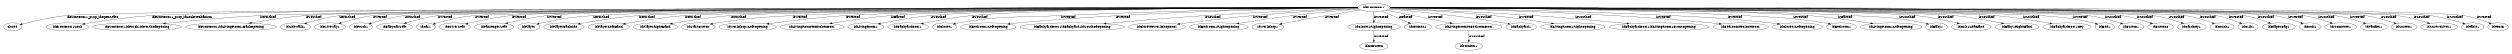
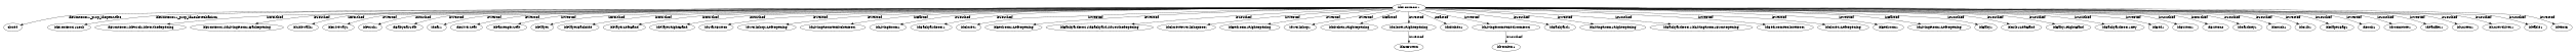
  strict digraph {
    node [node_type=entity_node]
    edge [edge_type=relationship]
    closed [node_type=property_node]
    idFrontDoor1
    idFrontDoor1Lock [node_type=property_node]
    idFrontDoor1idPorch1idNorthOfOpening
    idFrontDoor1idLivingRoom1BackOpening
    idSidewalk1
    idDriveway1
    idPorch1
    idBabyCarSeat
    idCar1
    idDriverSeat
    idPassengerSeat
    idPlayer
    idPlayerBackside
    idPlayerLeftHand
    idPlayerRightHand
    idStartButton
    idWorkshop1LeftOpening
    idLivingRoomToKitchenDoor
    idLivingRoom1
    idBackyardDoor1
    idCloset1
    idBedroom1LeftOpening
    idBackyardDoor1idBackyard1idSouthOfOpening
    idClosetToWorkshopDoor
    idBedroom1RightOpening
    idWorkshop1
+   idKitchen1RightOpening
    idCloset1RightOpening
    idKitchen1
    idLivingRoomToBedroomDoor
    idBackyard1
    idLivingRoom1RightOpening
    idBackyardDoor1idLivingRoom1FrontOpening
    idBedroomToClosetDoor
    idCloset1LeftOpening
    idBedroom1
    idLivingRoom1LeftOpening
    idBaby1
    n40 [label=idCrib1LeftHand]
    idBaby1RightHand
    idBackyardDoor1Key
    idBed1
    idButton1
    idButton2
    idCardKey1
    idCouch1
    idCrib1
    idDiaperBag1
    idDock1
    idMomNote1
    idPacifier1
    idScreen1
    idScrewdriver1
    idTable1
    n56 [label=idTent5]
    idGoButton
    idMonitor1
    idFrontDoor1 -> closed [edge_type=property label=idFrontDoor1_prop_idOpenState]
    idFrontDoor1 -> idFrontDoor1Lock [edge_type=property label=idFrontDoor1_prop_idLockMechanism]
    idFrontDoor1 -> idFrontDoor1idPorch1idNorthOfOpening [label=isNorthOf]
    idFrontDoor1 -> idFrontDoor1idLivingRoom1BackOpening [label=isSouthOf]
    idFrontDoor1 -> idSidewalk1 [label=isNorthOf]
    idFrontDoor1 -> idDriveway1 [label=isWestOf]
    idFrontDoor1 -> idPorch1 [label=isNorthOf]
    idFrontDoor1 -> idBabyCarSeat [label=isWestOf]
    idFrontDoor1 -> idCar1 [label=isWestOf]
    idFrontDoor1 -> idDriverSeat [label=isWestOf]
    idFrontDoor1 -> idPassengerSeat [label=isWestOf]
    idFrontDoor1 -> idPlayer [label=isNorthOf]
    idFrontDoor1 -> idPlayerBackside [label=isNorthOf]
    idFrontDoor1 -> idPlayerLeftHand [label=isNorthOf]
    idFrontDoor1 -> idPlayerRightHand [label=isNorthOf]
    idFrontDoor1 -> idStartButton [label=isWestOf]
    idFrontDoor1 -> idWorkshop1LeftOpening [label=isWestOf]
    idFrontDoor1 -> idLivingRoomToKitchenDoor [label=isEastOf]
    idFrontDoor1 -> idLivingRoom1 [label=isSouthOf]
    idFrontDoor1 -> idBackyardDoor1 [label=isSouthOf]
    idFrontDoor1 -> idCloset1 [label=isWestOf]
    idFrontDoor1 -> idBedroom1LeftOpening [label=isWestOf]
    idFrontDoor1 -> idBackyardDoor1idBackyard1idSouthOfOpening [label=isSouthOf]
    idFrontDoor1 -> idClosetToWorkshopDoor [label=isWestOf]
    idFrontDoor1 -> idBedroom1RightOpening [label=isWestOf]
    idFrontDoor1 -> idWorkshop1 [label=isWestOf]
+   idFrontDoor1 -> idKitchen1RightOpening [label=isEastOf]
    idFrontDoor1 -> idCloset1RightOpening [label=isWestOf]
    idFrontDoor1 -> idKitchen1 [label=isEastOf]
    idFrontDoor1 -> idLivingRoomToBedroomDoor [label=isWestOf]
    idFrontDoor1 -> idBackyard1 [label=isSouthOf]
    idFrontDoor1 -> idLivingRoom1RightOpening [label=isWestOf]
    idFrontDoor1 -> idBackyardDoor1idLivingRoom1FrontOpening [label=isSouthOf]
    idFrontDoor1 -> idBedroomToClosetDoor [label=isWestOf]
    idFrontDoor1 -> idCloset1LeftOpening [label=isWestOf]
    idFrontDoor1 -> idBedroom1 [label=isWestOf]
    idFrontDoor1 -> idLivingRoom1LeftOpening [label=isEastOf]
    idFrontDoor1 -> idBaby1 [label=isSouthOf]
    idFrontDoor1 -> n40 [label=isSouthOf]
    idFrontDoor1 -> idBaby1RightHand [label=isSouthOf]
    idFrontDoor1 -> idBackyardDoor1Key [label=isSouthOf]
    idFrontDoor1 -> idBed1 [label=isWestOf]
    idFrontDoor1 -> idButton1 [label=isSouthOf]
-   idFrontDoor1 -> idButton2 [label=isSouthOf]
+   idFrontDoor1 -> idButton2 [label=isNorthOf]
    idFrontDoor1 -> idCardKey1 [label=isSouthOf]
    idFrontDoor1 -> idCouch1 [label=isSouthOf]
    idFrontDoor1 -> idCrib1 [label=isWestOf]
    idFrontDoor1 -> idDiaperBag1 [label=isSouthOf]
    idFrontDoor1 -> idDock1 [label=isWestOf]
    idFrontDoor1 -> idMomNote1 [label=isSouthOf]
    idFrontDoor1 -> idPacifier1 [label=isWestOf]
    idFrontDoor1 -> idScreen1 [label=isSouthOf]
    idFrontDoor1 -> idScrewdriver1 [label=isSouthOf]
    idFrontDoor1 -> idTable1 [label=isSouthOf]
    idFrontDoor1 -> n56 [label=isWestOf]
    idCloset1RightOpening -> idGoButton [label=isWestOf]
    idLivingRoomToBedroomDoor -> idMonitor1 [label=isSouthOf]
  }
